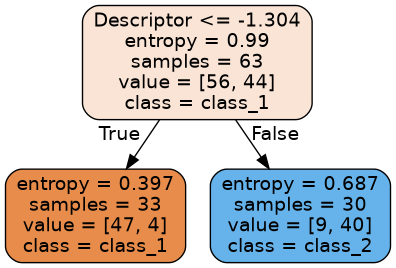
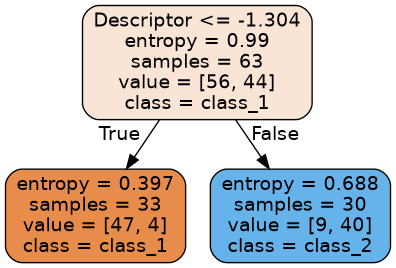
  digraph {
    node [color=black fontname=helvetica shape=box style="filled, rounded"]
    edge [fontname=helvetica labeldistance=2.5]
    n1 [fillcolor="#f9e4d5" label="Descriptor <= -1.304\nentropy = 0.99\nsamples = 63\nvalue = [56, 44]\nclass = class_1"]
    n2 [fillcolor="#e78c4a" label="entropy = 0.397\nsamples = 33\nvalue = [47, 4]\nclass = class_1"]
-   n3 [fillcolor="#66b3eb" label="entropy = 0.687\nsamples = 30\nvalue = [9, 40]\nclass = class_2"]
+   n3 [fillcolor="#66b3eb" label="entropy = 0.688\nsamples = 30\nvalue = [9, 40]\nclass = class_2"]
    n1 -> n2 [headlabel=True labelangle=45]
    n1 -> n3 [headlabel=False labelangle=-45]
  }
